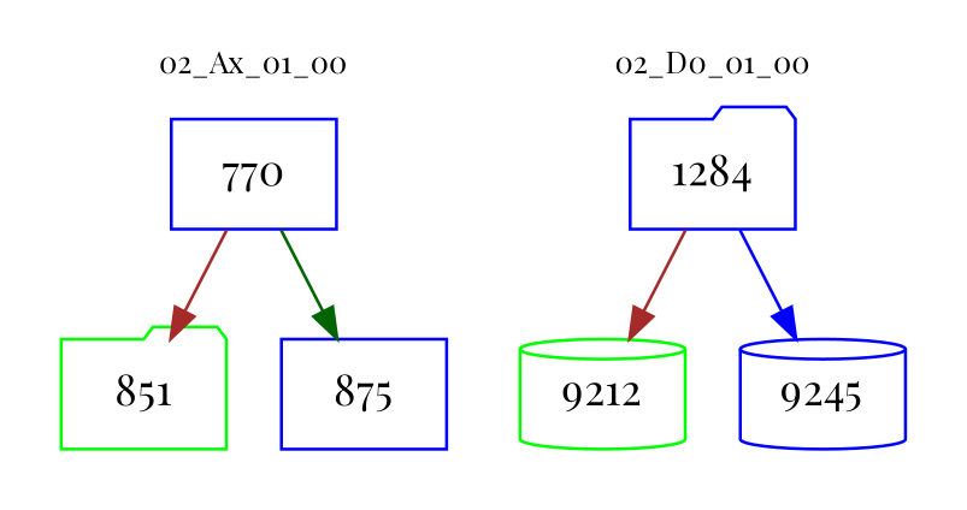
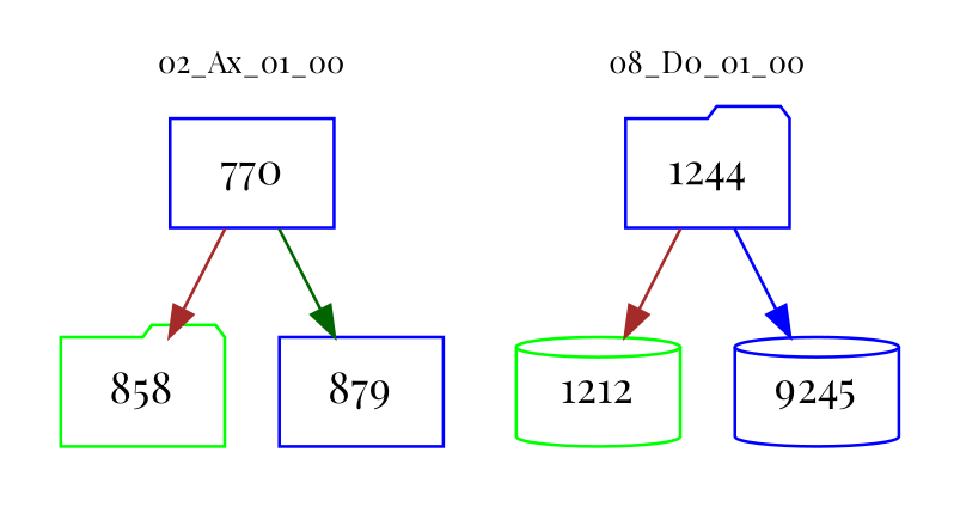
  digraph {
    fontname="Playfair Display"
    node [color=blue fontname="Playfair Display" shape=box]
    edge [color=brown fontname="Playfair Display"]
    n1 [label=770]
-   n2 [color=green label=851 shape=folder]
-   n3 [label=875]
-   n4 [label=1284 shape=folder]
-   n5 [color=green label=9212 shape=cylinder]
+   n2 [color=green label=858 shape=folder]
+   n3 [label=879]
+   n4 [label=1244 shape=folder]
+   n5 [color=green label=1212 shape=cylinder]
    n6 [label=9245 shape=cylinder]
    subgraph cluster_1 {
      color=white
      fontsize=10
      label="02_Ax_01_00"
      n1
      n2
      n3
    }
    subgraph cluster_2 {
      color=white
      fontsize=10
-     label="02_D0_01_00"
+     label="08_D0_01_00"
      n4
      n5
      n6
    }
    n1 -> n2
    n1 -> n3 [color=darkgreen]
    n4 -> n5
    n4 -> n6 [color=blue]
  }
